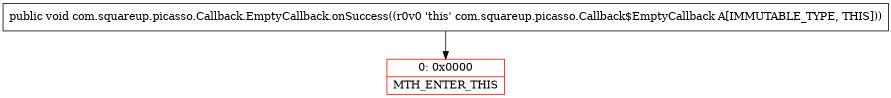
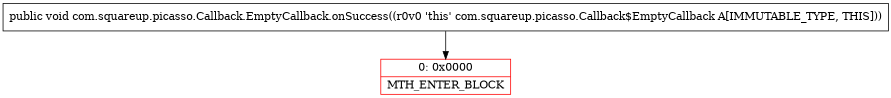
  digraph {
    node [shape=record]
-   n1 [color=red label="{0\:\ 0x0000|MTH_ENTER_THIS\l}"]
+   n1 [color=red label="{0\:\ 0x0000|MTH_ENTER_BLOCK\l}"]
    n2 [label="{public void com.squareup.picasso.Callback.EmptyCallback.onSuccess((r0v0 'this' com.squareup.picasso.Callback$EmptyCallback A[IMMUTABLE_TYPE, THIS])) }"]
    subgraph cluster_1 {
      label="R(0)"
    }
    n2 -> n1
  }
